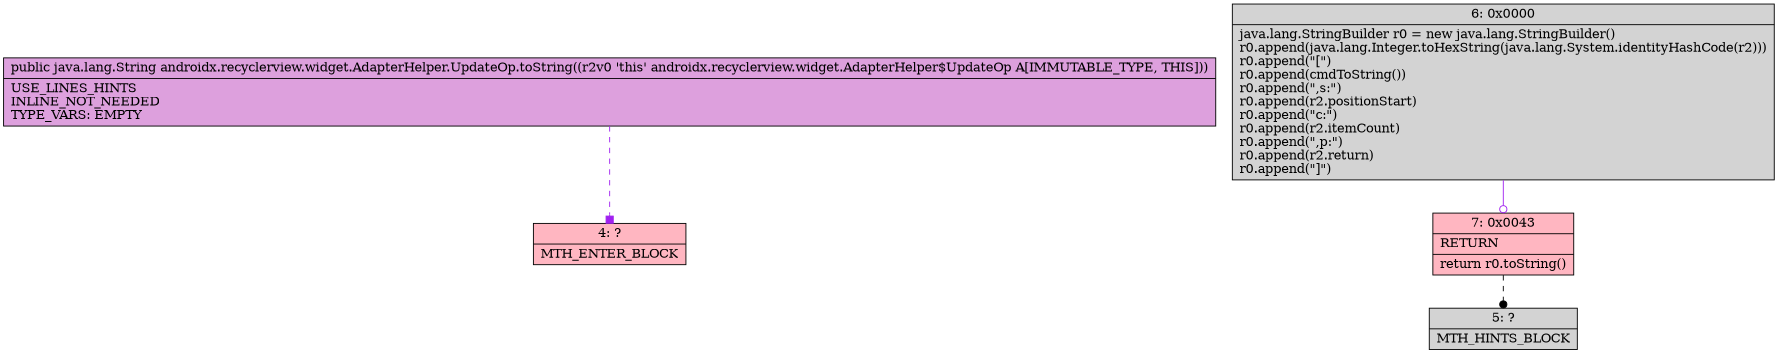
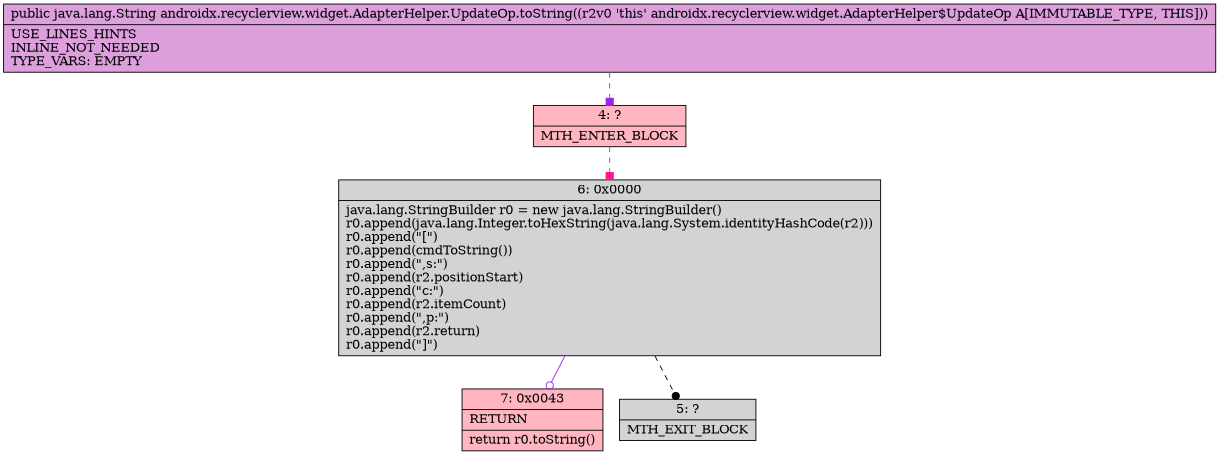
  digraph {
    node [fillcolor=lightpink shape=record style=filled]
    edge [arrowhead=box color=purple style=dashed]
    n1 [label="{4\:\ ?|MTH_ENTER_BLOCK\l}"]
    n2 [fillcolor=lightgrey label="{6\:\ 0x0000|java.lang.StringBuilder r0 = new java.lang.StringBuilder()\lr0.append(java.lang.Integer.toHexString(java.lang.System.identityHashCode(r2)))\lr0.append(\"[\")\lr0.append(cmdToString())\lr0.append(\",s:\")\lr0.append(r2.positionStart)\lr0.append(\"c:\")\lr0.append(r2.itemCount)\lr0.append(\",p:\")\lr0.append(r2.return)\lr0.append(\"]\")\l}"]
    n3 [label="{7\:\ 0x0043|RETURN\l|return r0.toString()\l}"]
-   n4 [fillcolor=lightgrey label="{5\:\ ?|MTH_HINTS_BLOCK\l}"]
+   n4 [fillcolor=lightgrey label="{5\:\ ?|MTH_EXIT_BLOCK\l}"]
    n5 [fillcolor=plum label="{public java.lang.String androidx.recyclerview.widget.AdapterHelper.UpdateOp.toString((r2v0 'this' androidx.recyclerview.widget.AdapterHelper$UpdateOp A[IMMUTABLE_TYPE, THIS]))  | USE_LINES_HINTS\lINLINE_NOT_NEEDED\lTYPE_VARS: EMPTY\l}"]
+   n1 -> n2 [color=deeppink]
    n2 -> n3 [arrowhead=odot style=solid]
-   n3 -> n4 [arrowhead=dot color=black]
+   n2 -> n4 [arrowhead=dot color=black]
    n5 -> n1
  }
